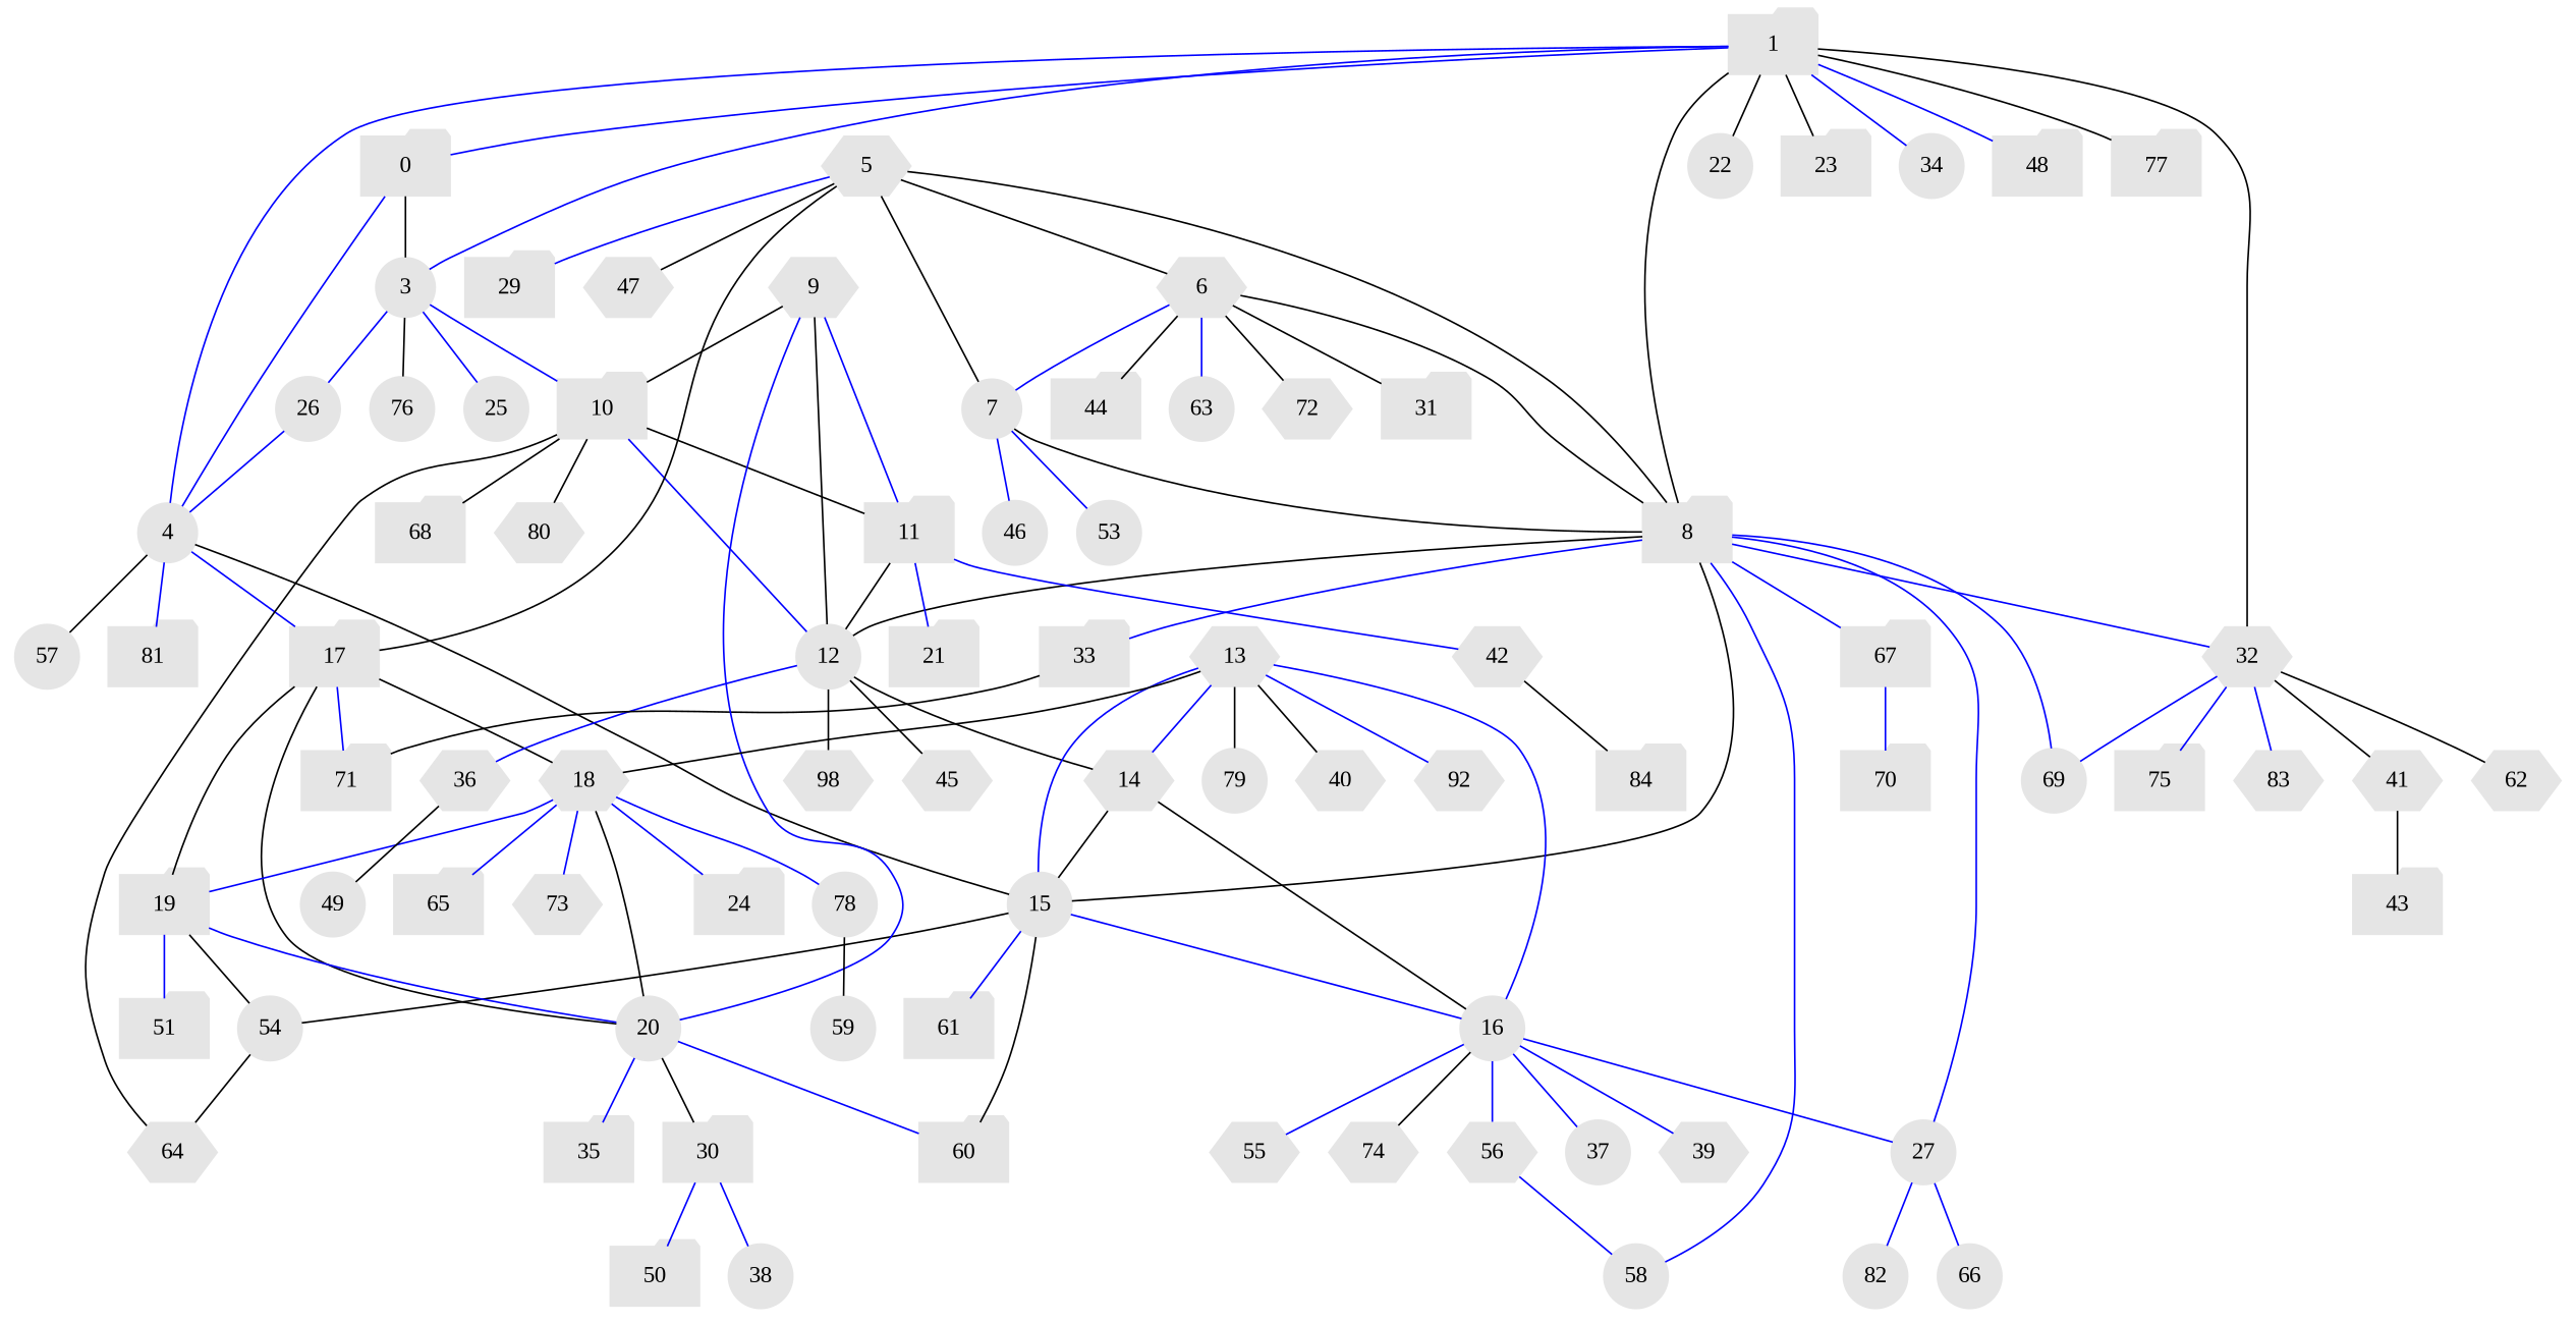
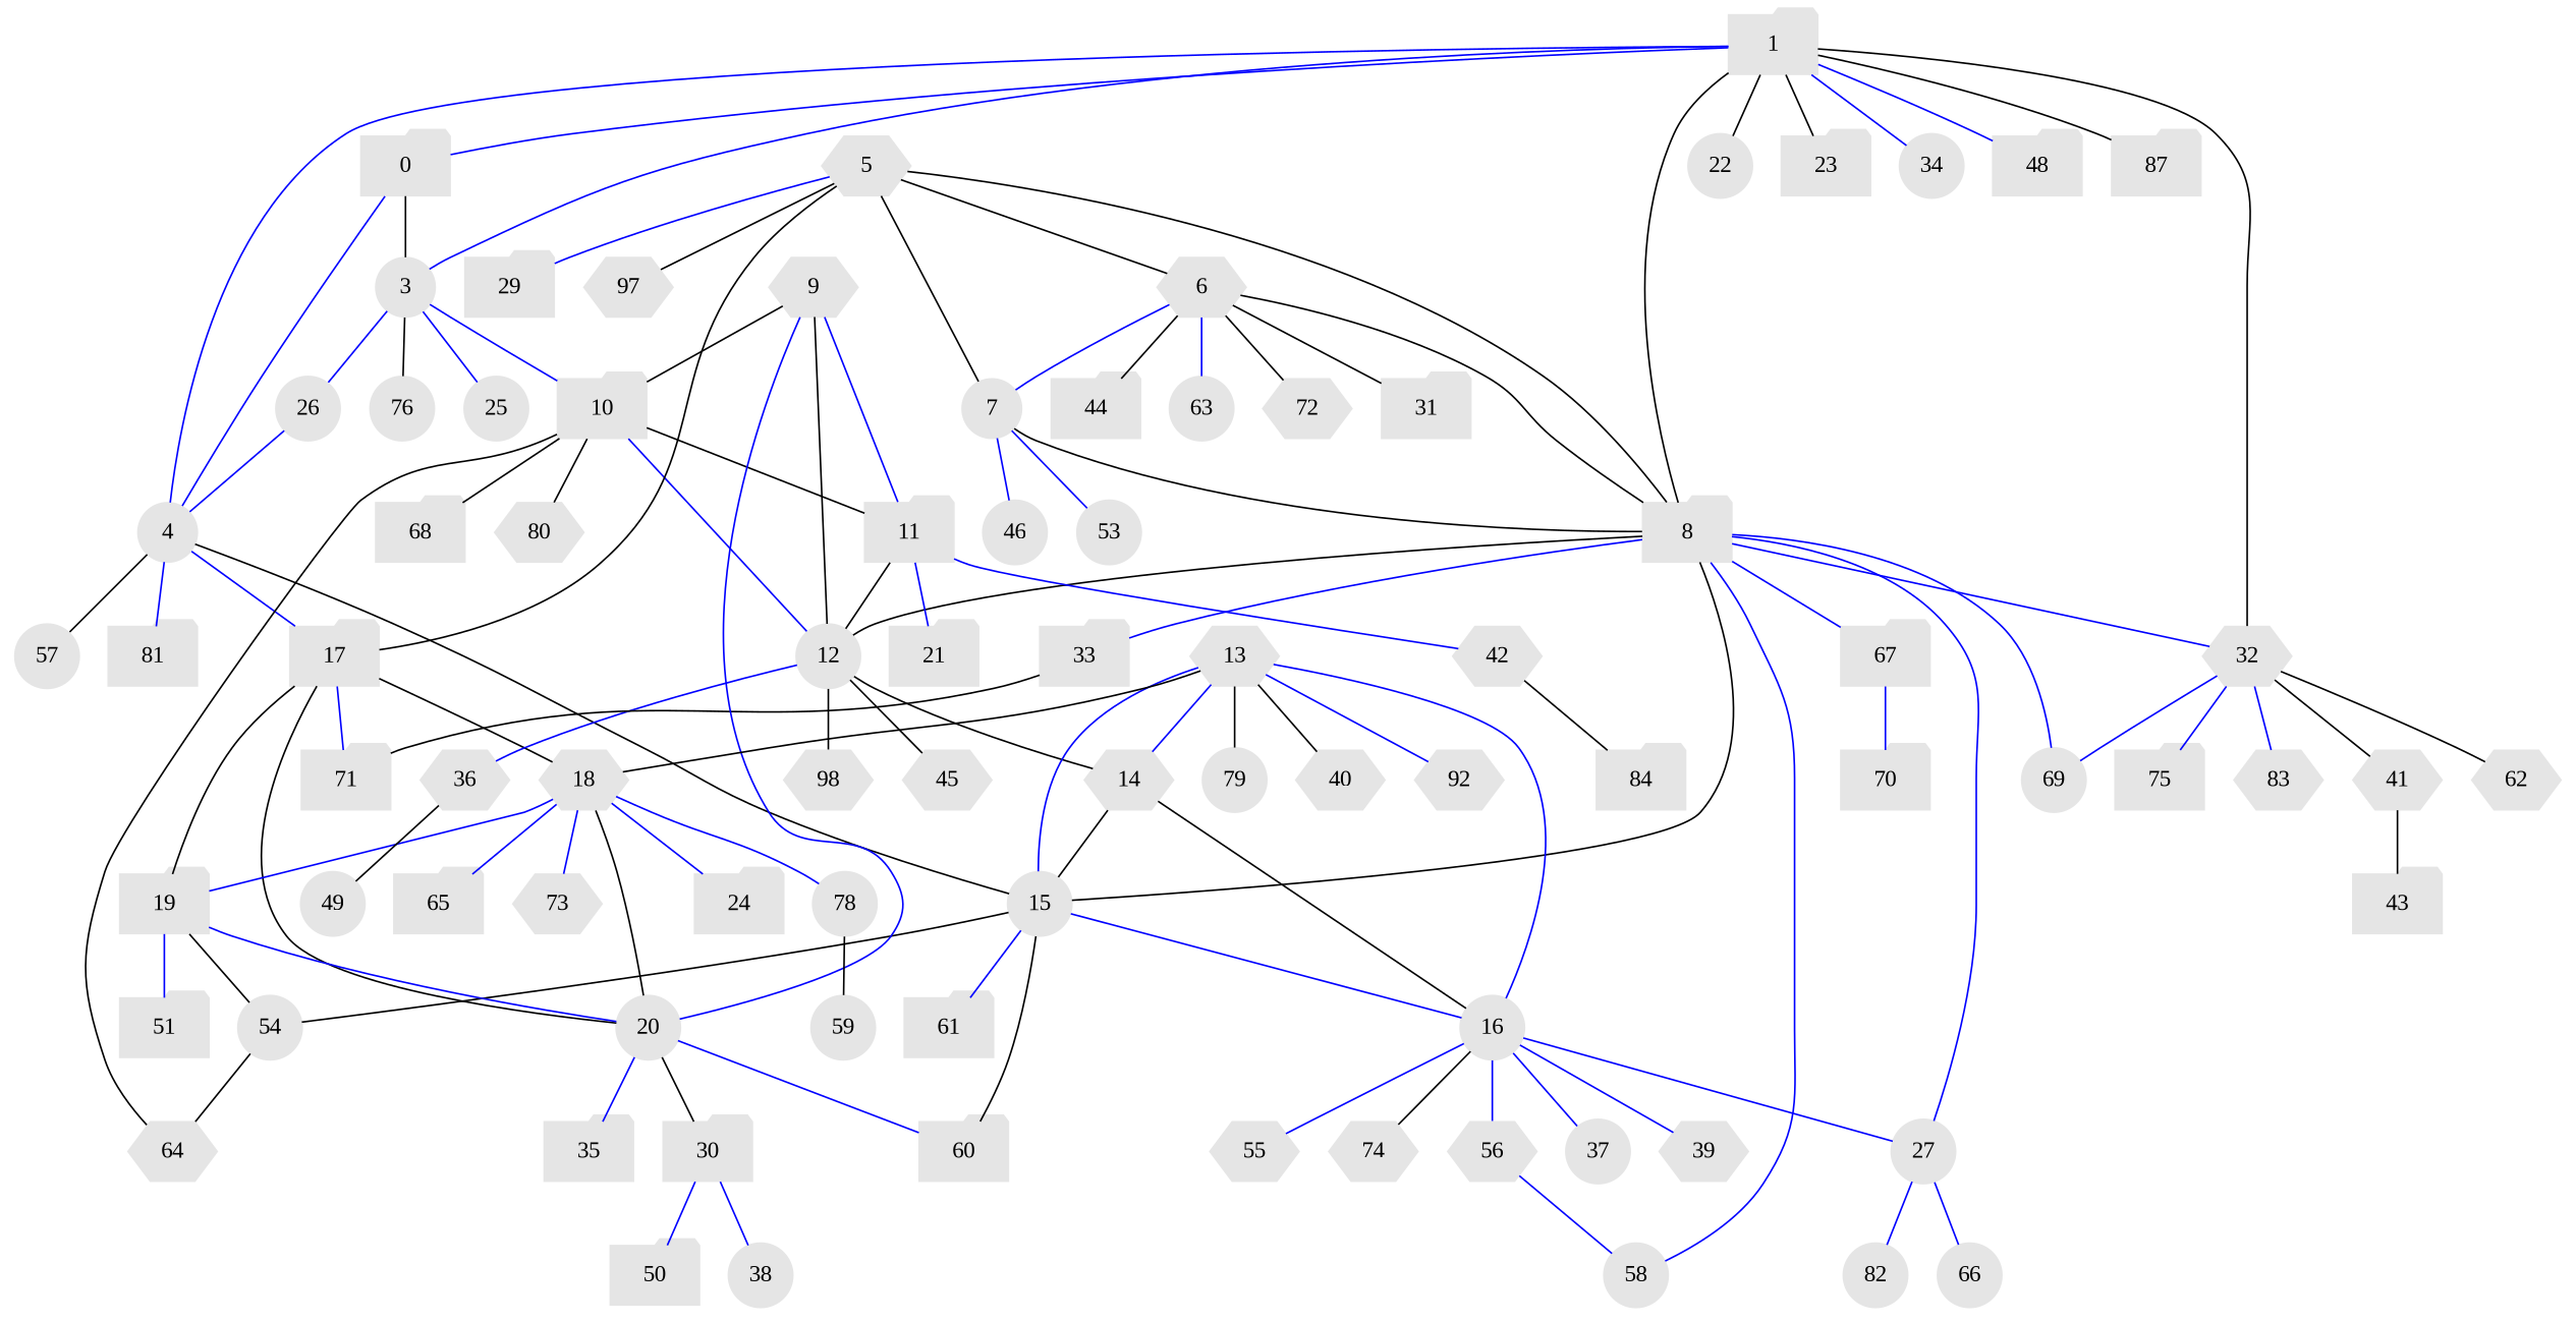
  graph {
    fontname="Liberation Serif"
    node [color=gray90 fontname="Liberation Serif" shape=folder style=filled]
    edge [color=blue fontname="Liberation Serif"]
    n1 [label=0]
    1
    3 [shape=circle]
    4 [shape=circle]
    8
    22 [shape=circle]
    23
    32 [shape=hexagon]
    34 [shape=circle]
    48
-   77
+   77 [label=87]
    10
    25 [shape=circle]
    26 [shape=circle]
    76 [shape=circle]
    15 [shape=circle]
    17
    57 [shape=circle]
    81
    12 [shape=circle]
    27 [shape=circle]
    33
    58 [shape=circle]
    67
    69 [shape=circle]
    41 [shape=hexagon]
    62 [shape=hexagon]
    75
    83 [shape=hexagon]
    11
    64 [shape=hexagon]
    68
    80 [shape=hexagon]
    16 [shape=circle]
    54 [shape=circle]
    60
    61
    20 [shape=circle]
    18 [shape=hexagon]
    19
    71
    5 [shape=hexagon]
    6 [shape=hexagon]
    7 [shape=circle]
    29
-   47 [shape=hexagon]
+   47 [shape=hexagon label=97]
    31
    44
    63 [shape=circle]
    72 [shape=hexagon]
    46 [shape=circle]
    53 [shape=circle]
    14 [shape=hexagon]
    n54 [label=98 shape=hexagon]
    36 [shape=hexagon]
    45 [shape=hexagon]
    66 [shape=circle]
    82 [shape=circle]
    70
    9 [shape=hexagon]
    21
    42 [shape=hexagon]
    30
    35
    84
    49 [shape=circle]
    13 [shape=hexagon]
    40 [shape=hexagon]
    n69 [label=92 shape=hexagon]
    79 [shape=circle]
    37 [shape=circle]
    39 [shape=hexagon]
    55 [shape=hexagon]
    56 [shape=hexagon]
    74 [shape=hexagon]
    24
    65
    73 [shape=hexagon]
    78 [shape=circle]
    51
    59 [shape=circle]
    38 [shape=circle]
    50
    43
    n1 -- 3 [color=black]
    n1 -- 4
    1 -- n1
    1 -- 3
    1 -- 4
    1 -- 8 [color=black]
    1 -- 22 [color=black]
    1 -- 23 [color=black]
    1 -- 32 [color=black]
    1 -- 34
    1 -- 48
    1 -- 77 [color=black]
    3 -- 10
    3 -- 25
    3 -- 26
    3 -- 76 [color=black]
    4 -- 15 [color=black]
    4 -- 17
    4 -- 57 [color=black]
    4 -- 81
    8 -- 32
    8 -- 15 [color=black]
    8 -- 12 [color=black]
    8 -- 27
    8 -- 33
    8 -- 58
    8 -- 67
    8 -- 69
    32 -- 69
    32 -- 41 [color=black]
    32 -- 62 [color=black]
    32 -- 75
    32 -- 83
    10 -- 12
    10 -- 11 [color=black]
    10 -- 64 [color=black]
    10 -- 68 [color=black]
    10 -- 80 [color=black]
    26 -- 4
    15 -- 16
    15 -- 54 [color=black]
    15 -- 60 [color=black]
    15 -- 61
    17 -- 20 [color=black]
    17 -- 18 [color=black]
    17 -- 19 [color=black]
    17 -- 71
    12 -- 14 [color=black]
    12 -- n54 [color=black]
    12 -- 36
    12 -- 45 [color=black]
    27 -- 66
    27 -- 82
    33 -- 71 [color=black]
    67 -- 70
    41 -- 43 [color=black]
    11 -- 12 [color=black]
    11 -- 21
    11 -- 42
    16 -- 27
    16 -- 37
    16 -- 39
    16 -- 55
    16 -- 56
    16 -- 74 [color=black]
    54 -- 64 [color=black]
    20 -- 60
    20 -- 30 [color=black]
    20 -- 35
    18 -- 20 [color=black]
    18 -- 19
    18 -- 24
    18 -- 65
    18 -- 73
    18 -- 78
    19 -- 54 [color=black]
    19 -- 20
    19 -- 51
    5 -- 8 [color=black]
    5 -- 17 [color=black]
    5 -- 6 [color=black]
    5 -- 7 [color=black]
    5 -- 29
    5 -- 47 [color=black]
    6 -- 8 [color=black]
    6 -- 7
    6 -- 31 [color=black]
    6 -- 44 [color=black]
    6 -- 63
    6 -- 72 [color=black]
    7 -- 8 [color=black]
    7 -- 46
    7 -- 53
    14 -- 15 [color=black]
    14 -- 16 [color=black]
    36 -- 49 [color=black]
    9 -- 10 [color=black]
    9 -- 12 [color=black]
    9 -- 11
    9 -- 20
    42 -- 84 [color=black]
    30 -- 38
    30 -- 50
    13 -- 15
    13 -- 16
    13 -- 18 [color=black]
    13 -- 14
    13 -- 40 [color=black]
    13 -- n69
    13 -- 79 [color=black]
    56 -- 58
    78 -- 59 [color=black]
  }
